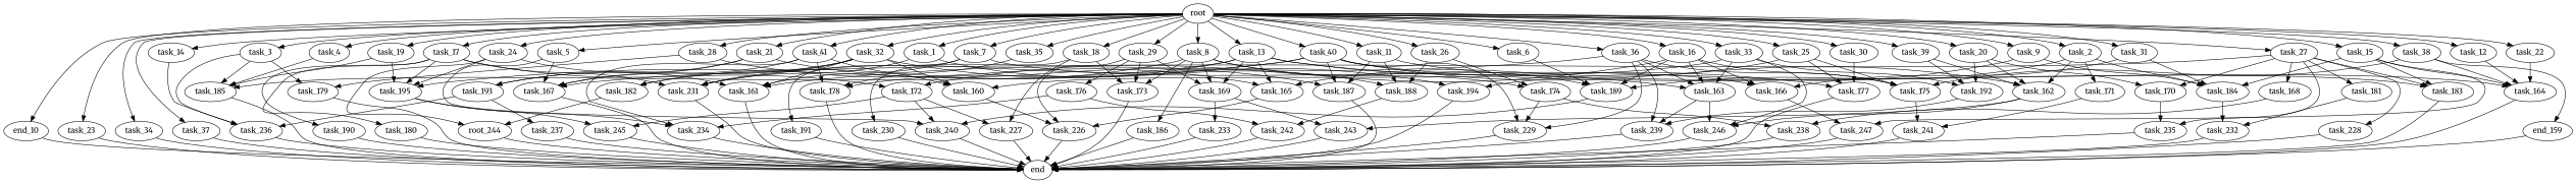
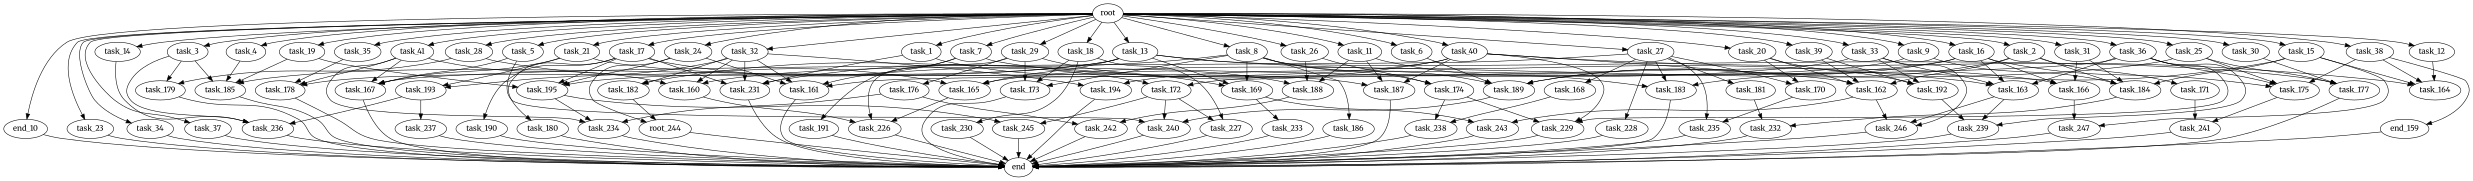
  digraph {
    fontname=Merriweather
    node [fontname=Merriweather]
    edge [fontname=Merriweather]
    root
    task_1
    task_2
    task_3
    task_4
    task_5
    task_6
    task_7
    task_8
    task_9
    n11 [label=end_10]
    task_11
    task_12
    task_13
    task_14
    task_15
    task_16
    task_17
    task_18
    task_19
    task_20
    task_21
-   task_22
    task_23
    task_24
    task_25
    task_26
    task_27
    task_28
    task_29
    task_30
    task_31
    task_32
    task_33
    task_34
    task_35
    task_36
    task_37
    task_38
    task_39
    task_40
    task_41
    task_188
    task_231
    task_162
    task_171
    task_184
    task_189
    task_179
    task_185
    task_236
    task_167
    task_240
    task_161
    task_166
    task_191
    task_169
    task_173
    task_174
    task_182
    task_186
    task_194
    end
    task_183
    task_187
    task_164
    task_163
    task_165
    task_177
    task_178
    task_247
    task_172
    task_175
    task_180
    task_190
    task_195
    task_227
    task_230
    task_170
    task_192
    task_193
    n82 [label=root_244]
    task_168
    task_181
    task_228
    task_235
    task_176
    task_226
    task_160
    task_246
    task_229
    task_239
    n93 [label=end_159]
    task_234
    task_242
    task_243
    task_241
    task_232
    task_233
    task_238
    task_245
    task_237
    root -> task_1
    root -> task_2
    root -> task_3
    root -> task_4
    root -> task_5
    root -> task_6
    root -> task_7
    root -> task_8
    root -> task_9
    root -> n11
    root -> task_11
    root -> task_12
    root -> task_13
    root -> task_14
    root -> task_15
    root -> task_16
    root -> task_17
    root -> task_18
    root -> task_19
    root -> task_20
    root -> task_21
-   root -> task_22
    root -> task_23
    root -> task_24
    root -> task_25
    root -> task_26
    root -> task_27
    root -> task_28
    root -> task_29
    root -> task_30
    root -> task_31
    root -> task_32
    root -> task_33
    root -> task_34
    root -> task_35
    root -> task_36
    root -> task_37
    root -> task_38
    root -> task_39
    root -> task_40
    root -> task_41
    task_1 -> task_188
    task_1 -> task_231
    task_2 -> task_162
    task_2 -> task_171
    task_2 -> task_184
    task_2 -> task_189
    task_3 -> task_179
    task_3 -> task_185
    task_3 -> task_236
    task_4 -> task_185
    task_5 -> task_167
    task_5 -> task_240
    task_6 -> task_189
    task_7 -> task_161
    task_7 -> task_166
    task_7 -> task_191
    task_8 -> task_189
    task_8 -> task_169
    task_8 -> task_173
    task_8 -> task_174
    task_8 -> task_182
    task_8 -> task_186
    task_9 -> task_184
    task_9 -> task_194
    n11 -> end
    task_11 -> task_188
    task_11 -> task_183
    task_11 -> task_187
    task_12 -> task_164
    task_13 -> task_185
    task_13 -> task_169
    task_13 -> task_163
    task_13 -> task_165
    task_13 -> task_177
    task_13 -> task_178
    task_14 -> task_236
    task_15 -> task_184
    task_15 -> task_183
    task_15 -> task_164
    task_15 -> task_247
    task_16 -> task_189
    task_16 -> task_166
    task_16 -> task_163
    task_16 -> task_172
    task_16 -> task_175
    task_17 -> task_231
    task_17 -> task_172
    task_17 -> task_180
    task_17 -> task_190
    task_17 -> task_195
    task_18 -> task_173
    task_18 -> task_227
    task_18 -> task_230
    task_19 -> task_185
    task_19 -> task_195
    task_20 -> task_162
    task_20 -> task_170
    task_20 -> task_192
    task_21 -> task_167
    task_21 -> task_187
    task_21 -> task_193
-   task_22 -> task_164
    task_23 -> end
    task_24 -> task_161
    task_24 -> task_195
    task_24 -> n82
    task_25 -> task_165
    task_25 -> task_177
    task_25 -> task_175
    task_26 -> task_188
    task_26 -> task_174
    task_27 -> task_167
    task_27 -> task_183
    task_27 -> task_170
    task_27 -> task_168
    task_27 -> task_181
    task_27 -> task_228
    task_27 -> task_235
    task_28 -> task_179
    task_28 -> task_165
    task_29 -> task_169
    task_29 -> task_173
    task_29 -> task_176
    task_29 -> task_226
    task_30 -> task_177
    task_31 -> task_184
    task_31 -> task_166
    task_32 -> task_231
    task_32 -> task_161
    task_32 -> task_182
    task_32 -> task_194
    task_32 -> task_193
    task_32 -> task_160
    task_33 -> task_163
    task_33 -> task_192
    task_33 -> task_160
    task_33 -> task_246
    task_34 -> end
    task_35 -> task_178
    task_36 -> task_161
    task_36 -> task_163
    task_36 -> task_175
    task_36 -> task_229
    task_36 -> task_239
    task_37 -> end
    task_38 -> task_164
    task_38 -> task_175
    task_38 -> n93
    task_39 -> task_162
    task_39 -> task_192
    task_40 -> task_231
    task_40 -> task_162
    task_40 -> task_187
    task_40 -> task_164
    task_40 -> task_195
    task_40 -> task_229
    task_41 -> task_167
    task_41 -> task_178
    task_41 -> task_160
    task_41 -> task_234
    task_188 -> task_242
    task_231 -> end
    task_162 -> task_246
    task_162 -> task_243
    task_171 -> task_241
    task_184 -> task_232
    task_189 -> task_240
    task_179 -> end
    task_185 -> end
    task_236 -> end
    task_167 -> end
    task_240 -> end
    task_161 -> end
    task_166 -> task_247
    task_191 -> end
    task_169 -> task_243
    task_169 -> task_233
    task_173 -> end
    task_174 -> task_229
    task_174 -> task_238
    task_182 -> n82
    task_186 -> end
    task_194 -> end
    task_183 -> end
    task_187 -> end
-   task_164 -> end
    task_163 -> task_246
    task_163 -> task_239
    task_165 -> task_226
    task_177 -> end
    task_178 -> end
    task_247 -> end
    task_172 -> task_240
    task_172 -> task_227
    task_172 -> task_245
    task_175 -> task_241
    task_180 -> end
    task_190 -> end
    task_195 -> task_234
    task_195 -> task_245
    task_227 -> end
    task_230 -> end
    task_170 -> task_235
    task_192 -> task_239
    task_193 -> task_236
    task_193 -> task_237
    n82 -> end
    task_168 -> task_238
    task_181 -> task_232
    task_228 -> end
    task_235 -> end
    task_176 -> task_234
    task_176 -> task_242
    task_226 -> end
    task_160 -> task_226
    task_246 -> end
    task_229 -> end
    task_239 -> end
    n93 -> end
    task_234 -> end
    task_242 -> end
    task_243 -> end
    task_241 -> end
    task_232 -> end
    task_233 -> end
    task_238 -> end
    task_245 -> end
    task_237 -> end
  }
